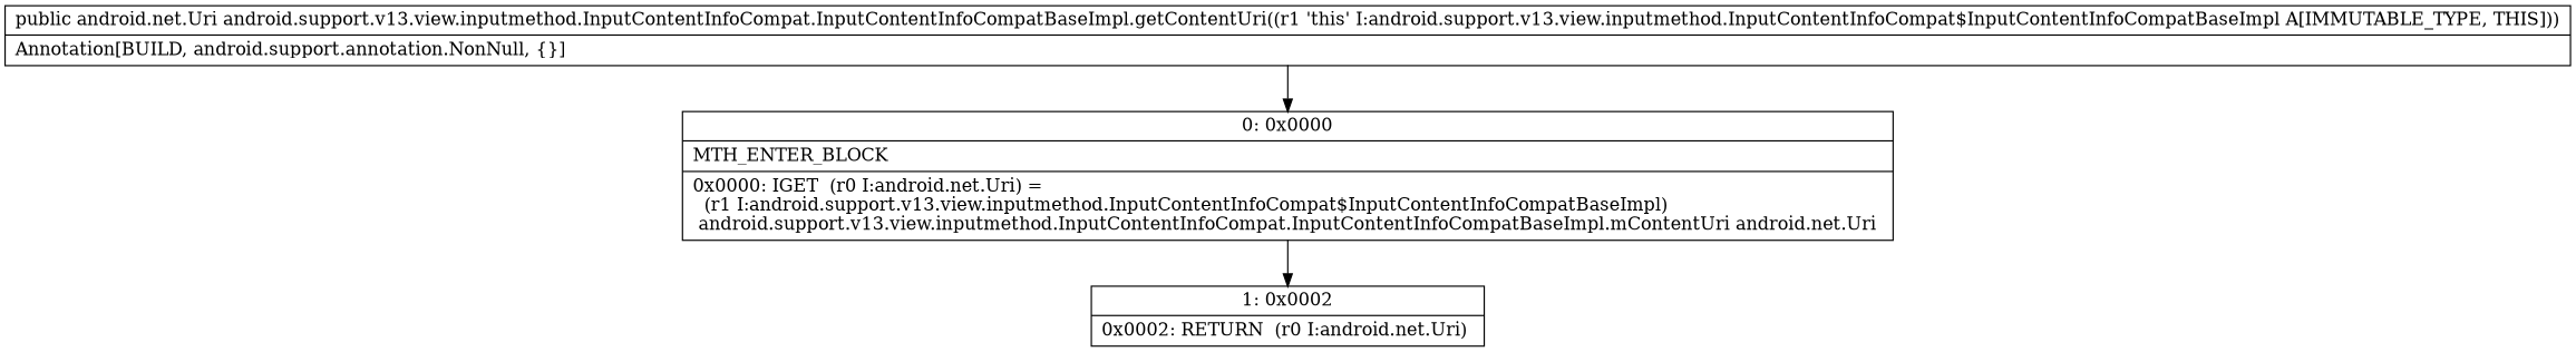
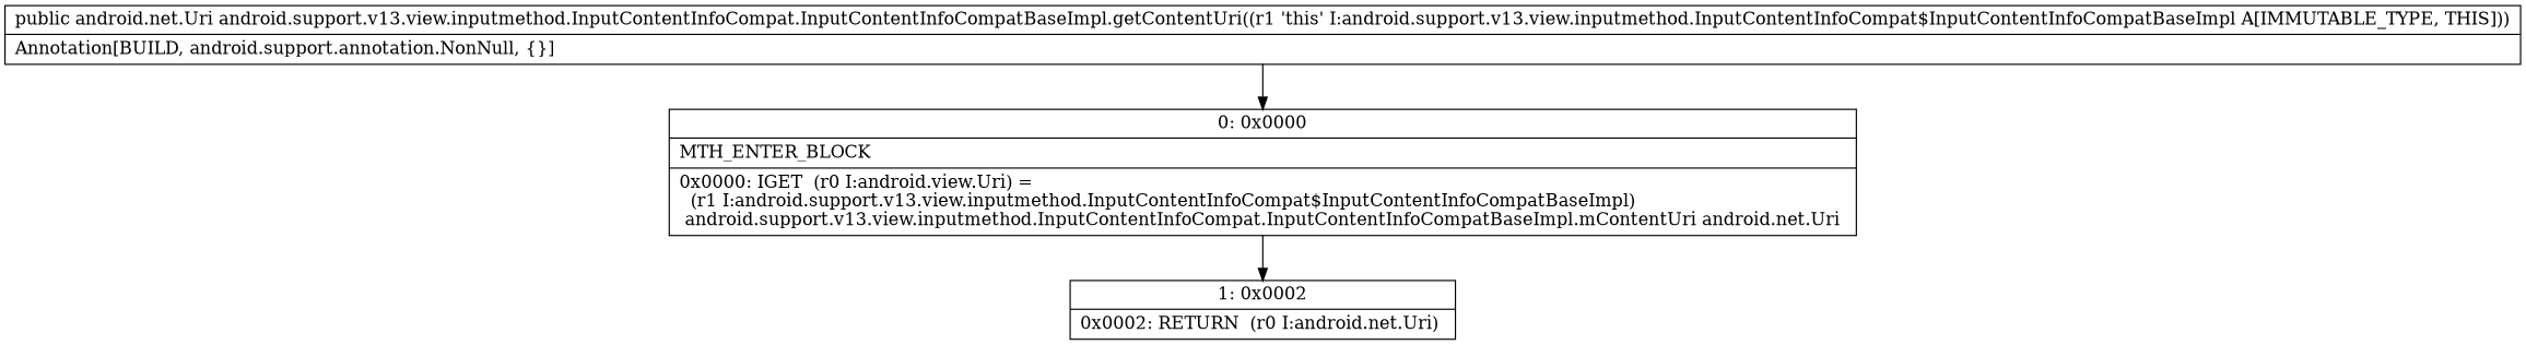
  digraph {
    node [shape=record]
-   n1 [label="{0\:\ 0x0000|MTH_ENTER_BLOCK\l|0x0000: IGET  (r0 I:android.net.Uri) = \l  (r1 I:android.support.v13.view.inputmethod.InputContentInfoCompat$InputContentInfoCompatBaseImpl)\l android.support.v13.view.inputmethod.InputContentInfoCompat.InputContentInfoCompatBaseImpl.mContentUri android.net.Uri \l}"]
+   n1 [label="{0\:\ 0x0000|MTH_ENTER_BLOCK\l|0x0000: IGET  (r0 I:android.view.Uri) = \l  (r1 I:android.support.v13.view.inputmethod.InputContentInfoCompat$InputContentInfoCompatBaseImpl)\l android.support.v13.view.inputmethod.InputContentInfoCompat.InputContentInfoCompatBaseImpl.mContentUri android.net.Uri \l}"]
    n2 [label="{1\:\ 0x0002|0x0002: RETURN  (r0 I:android.net.Uri) \l}"]
    n3 [label="{public android.net.Uri android.support.v13.view.inputmethod.InputContentInfoCompat.InputContentInfoCompatBaseImpl.getContentUri((r1 'this' I:android.support.v13.view.inputmethod.InputContentInfoCompat$InputContentInfoCompatBaseImpl A[IMMUTABLE_TYPE, THIS]))  | Annotation[BUILD, android.support.annotation.NonNull, \{\}]\l}"]
    n1 -> n2
    n3 -> n1
  }
